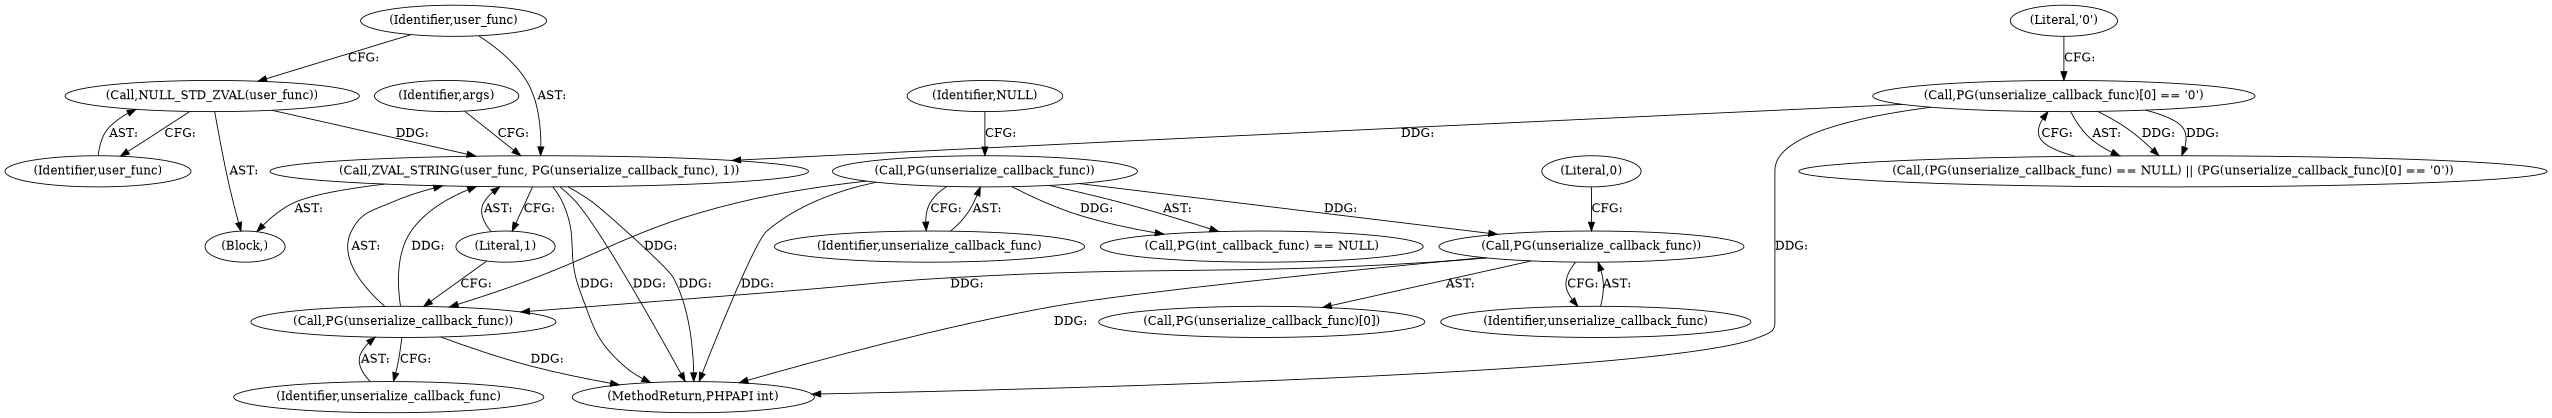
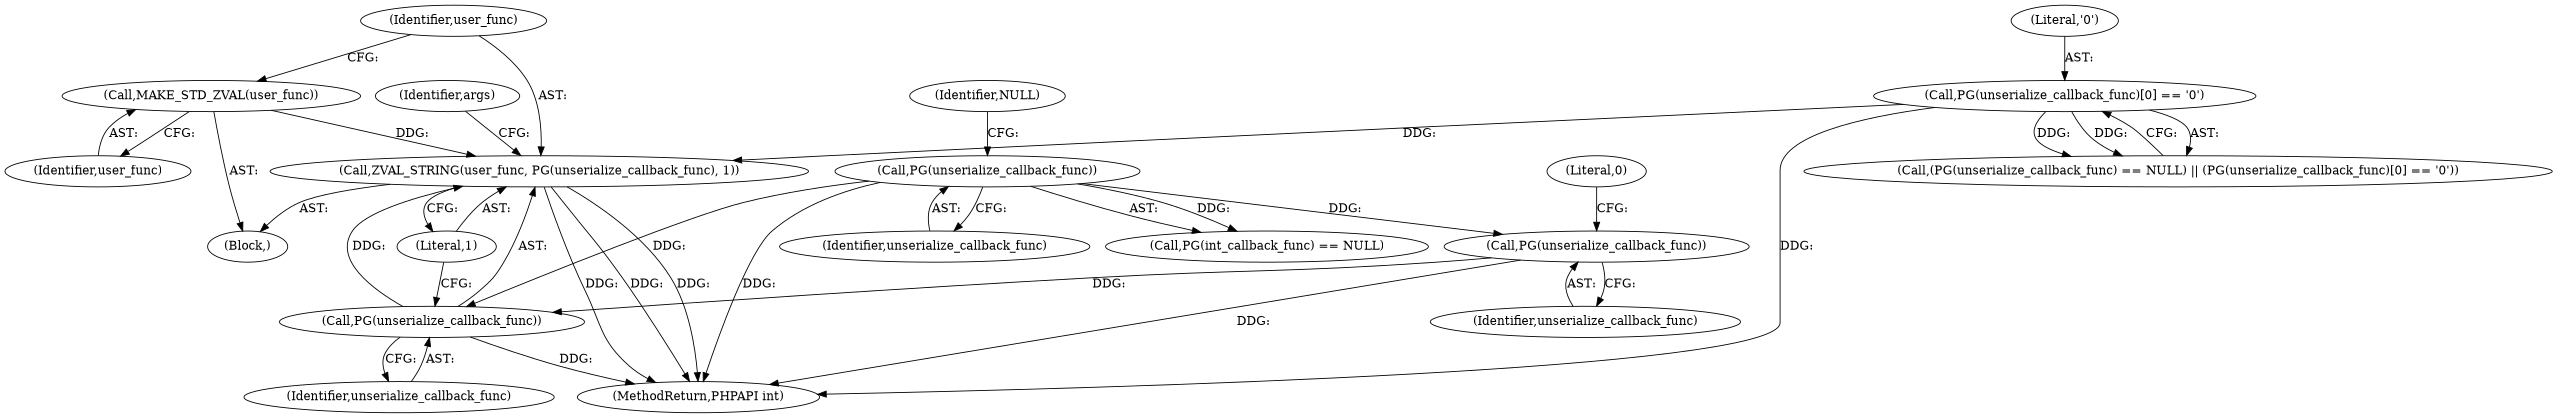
  digraph {
    n1 [label="(Call,ZVAL_STRING(user_func, PG(unserialize_callback_func), 1))"]
    n2 [label="(Block,)"]
    n3 [label="(Literal,1)"]
    n4 [label="(MethodReturn,PHPAPI int)"]
    n5 [label="(Call,PG(unserialize_callback_func))"]
-   n6 [label="(Call,NULL_STD_ZVAL(user_func))"]
+   n6 [label="(Call,MAKE_STD_ZVAL(user_func))"]
    n7 [label="(Identifier,user_func)"]
    n8 [label="(Identifier,unserialize_callback_func)"]
    n9 [label="(Call,PG(unserialize_callback_func))"]
    n10 [label="(Call,PG(unserialize_callback_func))"]
    n11 [label="(Identifier,unserialize_callback_func)"]
    n12 [label="(Call,PG(int_callback_func) == NULL)"]
-   n13 [label="(Call,PG(unserialize_callback_func)[0])"]
    n14 [label="(Identifier,unserialize_callback_func)"]
    n15 [label="(Call,PG(unserialize_callback_func)[0] == '\0')"]
    n16 [label="(Call,(PG(unserialize_callback_func) == NULL) || (PG(unserialize_callback_func)[0] == '\0'))"]
    n17 [label="(Literal,'\0')"]
    n18 [label="(Literal,0)"]
    n19 [label="(Identifier,user_func)"]
    n20 [label="(Identifier,args)"]
    n21 [label="(Identifier,NULL)"]
    n1 -> n2 [label="AST: "]
    n1 -> n3 [label="CFG: "]
    n1 -> n4 [label="DDG: "]
    n1 -> n4 [label="DDG: "]
    n1 -> n4 [label="DDG: "]
    n3 -> n1 [label="AST: "]
    n3 -> n5 [label="CFG: "]
    n5 -> n1 [label="AST: "]
    n5 -> n1 [label="DDG: "]
    n5 -> n4 [label="DDG: "]
    n5 -> n8 [label="CFG: "]
    n6 -> n1 [label="DDG: "]
    n6 -> n2 [label="AST: "]
    n6 -> n7 [label="CFG: "]
    n7 -> n6 [label="AST: "]
    n8 -> n5 [label="AST: "]
    n9 -> n4 [label="DDG: "]
    n9 -> n5 [label="DDG: "]
    n9 -> n10 [label="DDG: "]
    n9 -> n11 [label="CFG: "]
    n9 -> n12 [label="AST: "]
    n9 -> n12 [label="DDG: "]
    n10 -> n4 [label="DDG: "]
    n10 -> n5 [label="DDG: "]
-   n10 -> n13 [label="AST: "]
    n10 -> n14 [label="CFG: "]
    n11 -> n9 [label="AST: "]
    n14 -> n10 [label="AST: "]
    n15 -> n1 [label="DDG: "]
    n15 -> n4 [label="DDG: "]
    n15 -> n16 [label="AST: "]
    n15 -> n16 [label="DDG: "]
    n15 -> n16 [label="DDG: "]
    n16 -> n15 [label="CFG: "]
-   n17 -> n15 [label="CFG: "]
+   n17 -> n15 [label="AST: "]
    n18 -> n10 [label="CFG: "]
    n19 -> n1 [label="AST: "]
    n19 -> n6 [label="CFG: "]
    n20 -> n1 [label="CFG: "]
    n21 -> n9 [label="CFG: "]
  }
